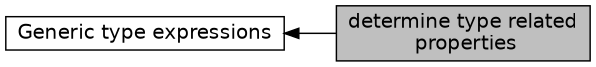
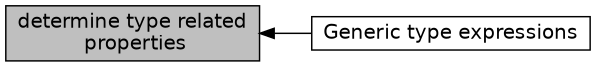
  digraph {
    rankdir=LR
    node [color=black fontname=Helvetica fontsize=14 shape=box style=filled]
    n1 [fillcolor=grey75 fontcolor=black height=0.2 label="determine type related\l properties" width=0.4]
    n2 [fillcolor=white height=0.2 label="Generic type expressions" width=0.4]
-   n2 -> n1 [dir=back fontname=Helvetica fontsize=14 labelfontname=Helvetica labelfontsize=14 shape=plaintext style=solid]
+   n1 -> n2 [dir=back fontname=Helvetica fontsize=14 labelfontname=Helvetica labelfontsize=14 shape=plaintext style=solid]
  }
